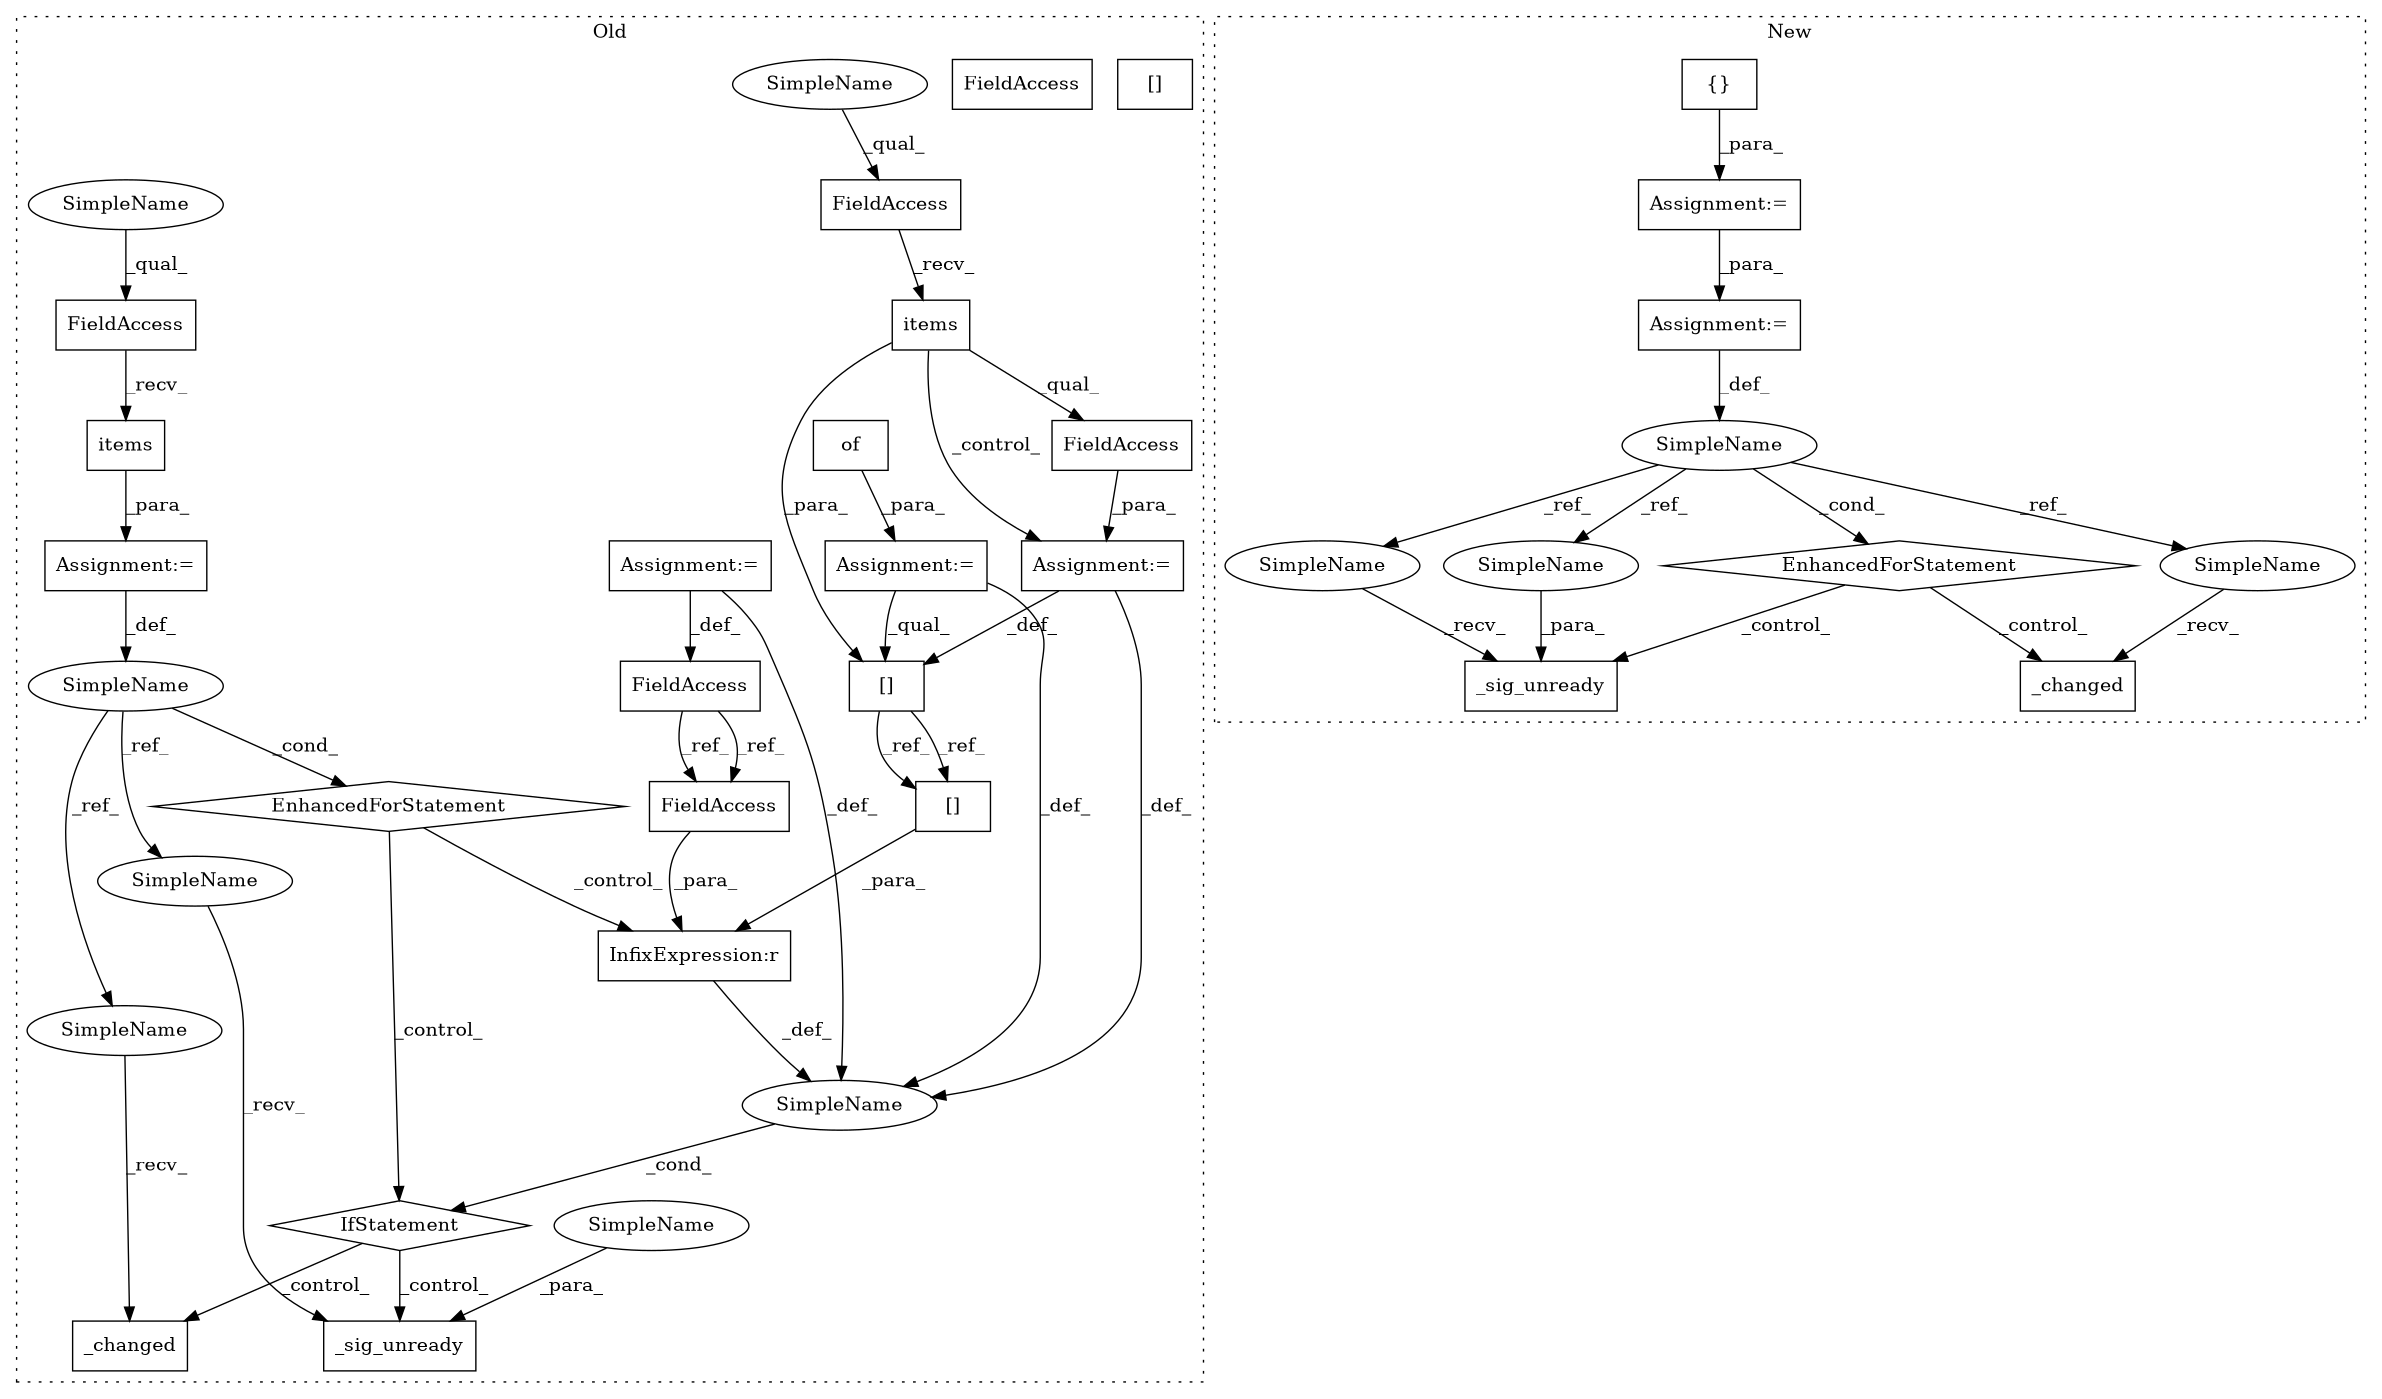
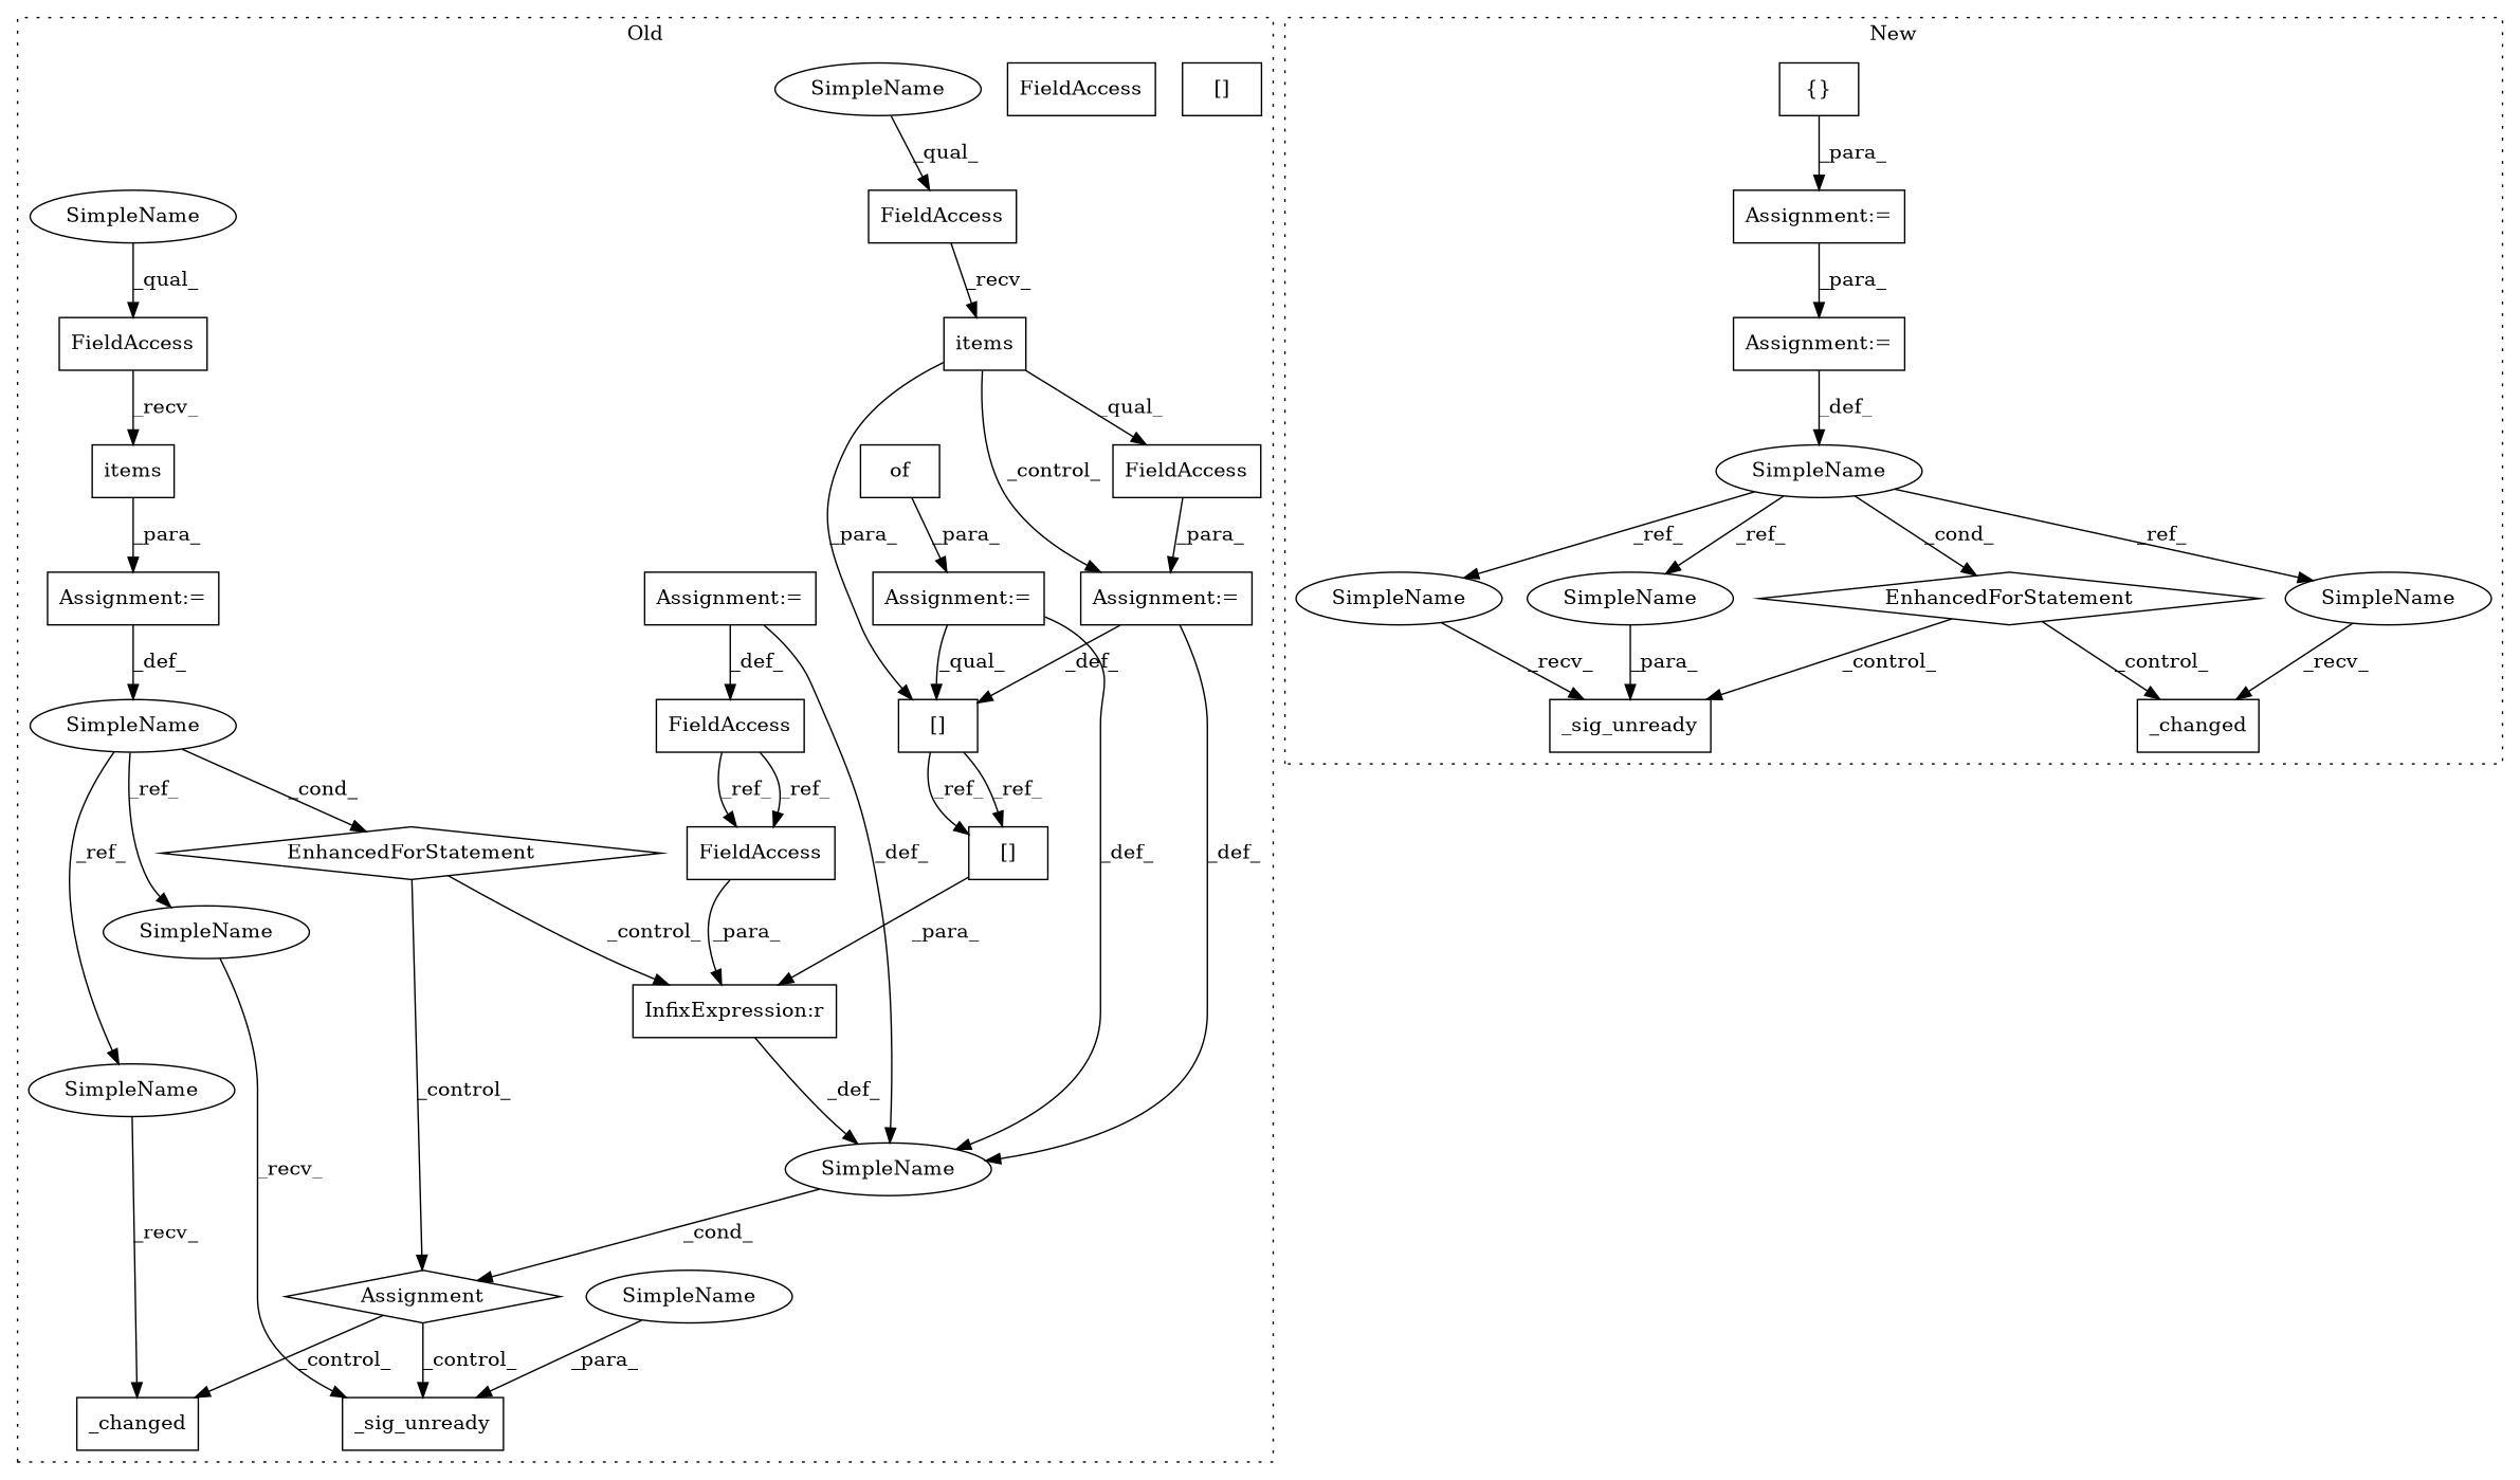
  digraph {
    node [a=42 l=1 s="13738,13841" shape=box]
    n1 [a=32 l=10 label=_changed s=13941]
    n2 [a=70 l="67,2" label=EnhancedForStatement shape=diamond]
    n3 [l=5 label=SimpleName s=13813 shape=ellipse]
    n4 [a=27 l=4 label="InfixExpression:r" s=13868]
    n5 [a=2 l="11,1" label="[]" s="13855,13867"]
    n6 [a=22 l=17 label=FieldAccess s=13872]
    n7 [a=2 l="11,1" label="[]" s="13541,13553"]
    n8 [label=SimpleName shape=ellipse l="" s=""]
-   n9 [a=25 l="4,2" label=IfStatement s="13851,13889" shape=diamond]
+   n9 [a=25 l="4,2" label=Assignment s="13851,13889" shape=diamond]
    n10 [a=22 l=17 label=FieldAccess s=13684]
    n11 [a=32 l=4 label=of s=13418]
    n12 [a=32 l="13,1" label=_sig_unready s="13907,13924"]
    n13 [a=22 l=12 label=FieldAccess s=13511]
    n14 [a=22 l=12 label=FieldAccess s=13821]
    n15 [a=7 label="Assignment:=" s=13554]
    n16 [a=22 l=17 label=FieldAccess s=13555]
    n17 [a=7 l=2 label="Assignment:=" s=13701]
    n18 [a=32 l=7 label=items s=13834]
    n19 [a=7 label="Assignment:=" s=13413]
    n20 [a=7 l="67,2" label="Assignment:="]
    n21 [a=32 l=7 label=items s=13524]
    n22 [l=4 label=SimpleName s=13821 shape=ellipse]
    n23 [l=4 label=SimpleName s=13511 shape=ellipse]
    n24 [l=4 label=SimpleName s=13920 shape=ellipse]
    n25 [a=2 l="11,1" label="[]" s="13855,13867"]
    n26 [a=22 l=17 label=FieldAccess s=13872]
    n27 [l=5 label=SimpleName s=13935 shape=ellipse]
    n28 [l=5 label=SimpleName s=13901 shape=ellipse]
    n29 [a=70 l="53,2" label=EnhancedForStatement s="14035,14119" shape=diamond]
    n30 [label=SimpleName s=14096 shape=ellipse]
    n31 [a=32 l=10 label=_changed s=14156]
    n32 [a=4 l=2 label="{}" s=13445]
    n33 [a=32 l="13,1" label=_sig_unready s="14131,14145"]
    n34 [a=7 label="Assignment:=" s=13435]
    n35 [a=7 l="53,2" label="Assignment:=" s="14035,14119"]
    n36 [label=SimpleName s=14129 shape=ellipse]
    n37 [label=SimpleName s=14144 shape=ellipse]
    n38 [label=SimpleName s=14154 shape=ellipse]
    subgraph cluster_1 {
      label=Old
      style=dotted
      n1
      n2
      n3
      n4
      n5
      n6
      n7
      n8
      n9
      n10
      n11
      n12
      n13
      n14
      n15
      n16
      n17
      n18
      n19
      n20
      n21
      n22
      n23
      n24
      n25
      n26
      n27
      n28
    }
    subgraph cluster_2 {
      label=New
      style=dotted
      n29
      n30
      n31
      n32
      n33
      n34
      n35
      n36
      n37
      n38
    }
    n2 -> n4 [label=_control_]
    n2 -> n9 [label=_control_]
    n3 -> n2 [label=_cond_]
    n3 -> n27 [label=_ref_]
    n3 -> n28 [label=_ref_]
    n4 -> n8 [label=_def_]
    n7 -> n25 [label=_ref_]
    n7 -> n25 [label=_ref_]
    n8 -> n9 [label=_cond_]
    n9 -> n1 [label=_control_]
    n9 -> n12 [label=_control_]
    n10 -> n26 [label=_ref_]
    n10 -> n26 [label=_ref_]
    n11 -> n19 [label=_para_]
    n13 -> n21 [label=_recv_]
    n14 -> n18 [label=_recv_]
    n15 -> n7 [label=_def_]
    n15 -> n8 [label=_def_]
    n16 -> n15 [label=_para_]
    n17 -> n8 [label=_def_]
    n17 -> n10 [label=_def_]
    n18 -> n20 [label=_para_]
    n19 -> n7 [label=_qual_]
    n19 -> n8 [label=_def_]
    n20 -> n3 [label=_def_]
    n21 -> n7 [label=_para_]
    n21 -> n15 [label=_control_]
    n21 -> n16 [label=_qual_]
    n22 -> n14 [label=_qual_]
    n23 -> n13 [label=_qual_]
    n24 -> n12 [label=_para_]
    n25 -> n4 [label=_para_]
    n26 -> n4 [label=_para_]
    n27 -> n1 [label=_recv_]
    n28 -> n12 [label=_recv_]
    n29 -> n31 [label=_control_]
    n29 -> n33 [label=_control_]
    n30 -> n29 [label=_cond_]
    n30 -> n36 [label=_ref_]
    n30 -> n37 [label=_ref_]
    n30 -> n38 [label=_ref_]
    n32 -> n34 [label=_para_]
    n34 -> n35 [label=_para_]
    n35 -> n30 [label=_def_]
    n36 -> n33 [label=_recv_]
    n37 -> n33 [label=_para_]
    n38 -> n31 [label=_recv_]
  }
